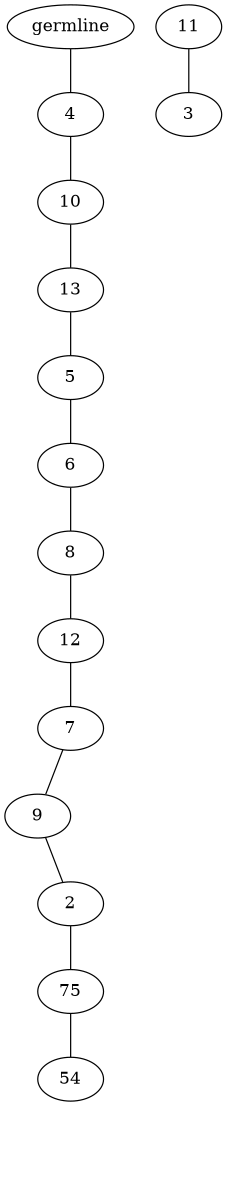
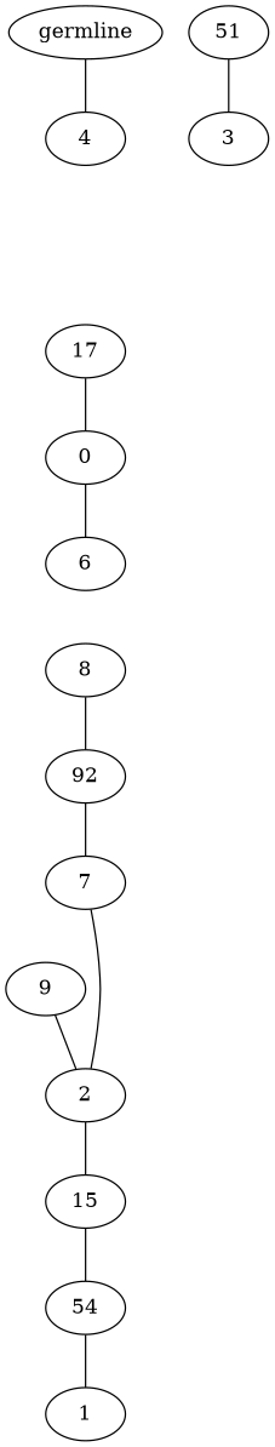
  graph {
    n1 [label=germline]
    n2 [label=4]
-   n3 [label=10]
-   n4 [label=13]
-   n5 [label=5]
+   n4 [label=17]
+   n5 [label=0]
    n6 [label=6]
    n7 [label=8]
-   n8 [label=12]
+   n8 [label=92]
    n9 [label=7]
    n10 [label=9]
-   n11 [label=11]
+   n11 [label=51]
    n12 [label=3]
    n13 [label=2]
-   n14 [label=75]
+   n14 [label=15]
    n15 [label=54]
+   n16 [label=1]
    n1 -- n2
-   n2 -- n3
-   n3 -- n4
    n4 -- n5
    n5 -- n6
-   n6 -- n7
    n7 -- n8
    n8 -- n9
-   n9 -- n10
+   n9 -- n13
    n10 -- n13
    n11 -- n12
    n13 -- n14
    n14 -- n15
+   n15 -- n16
  }
